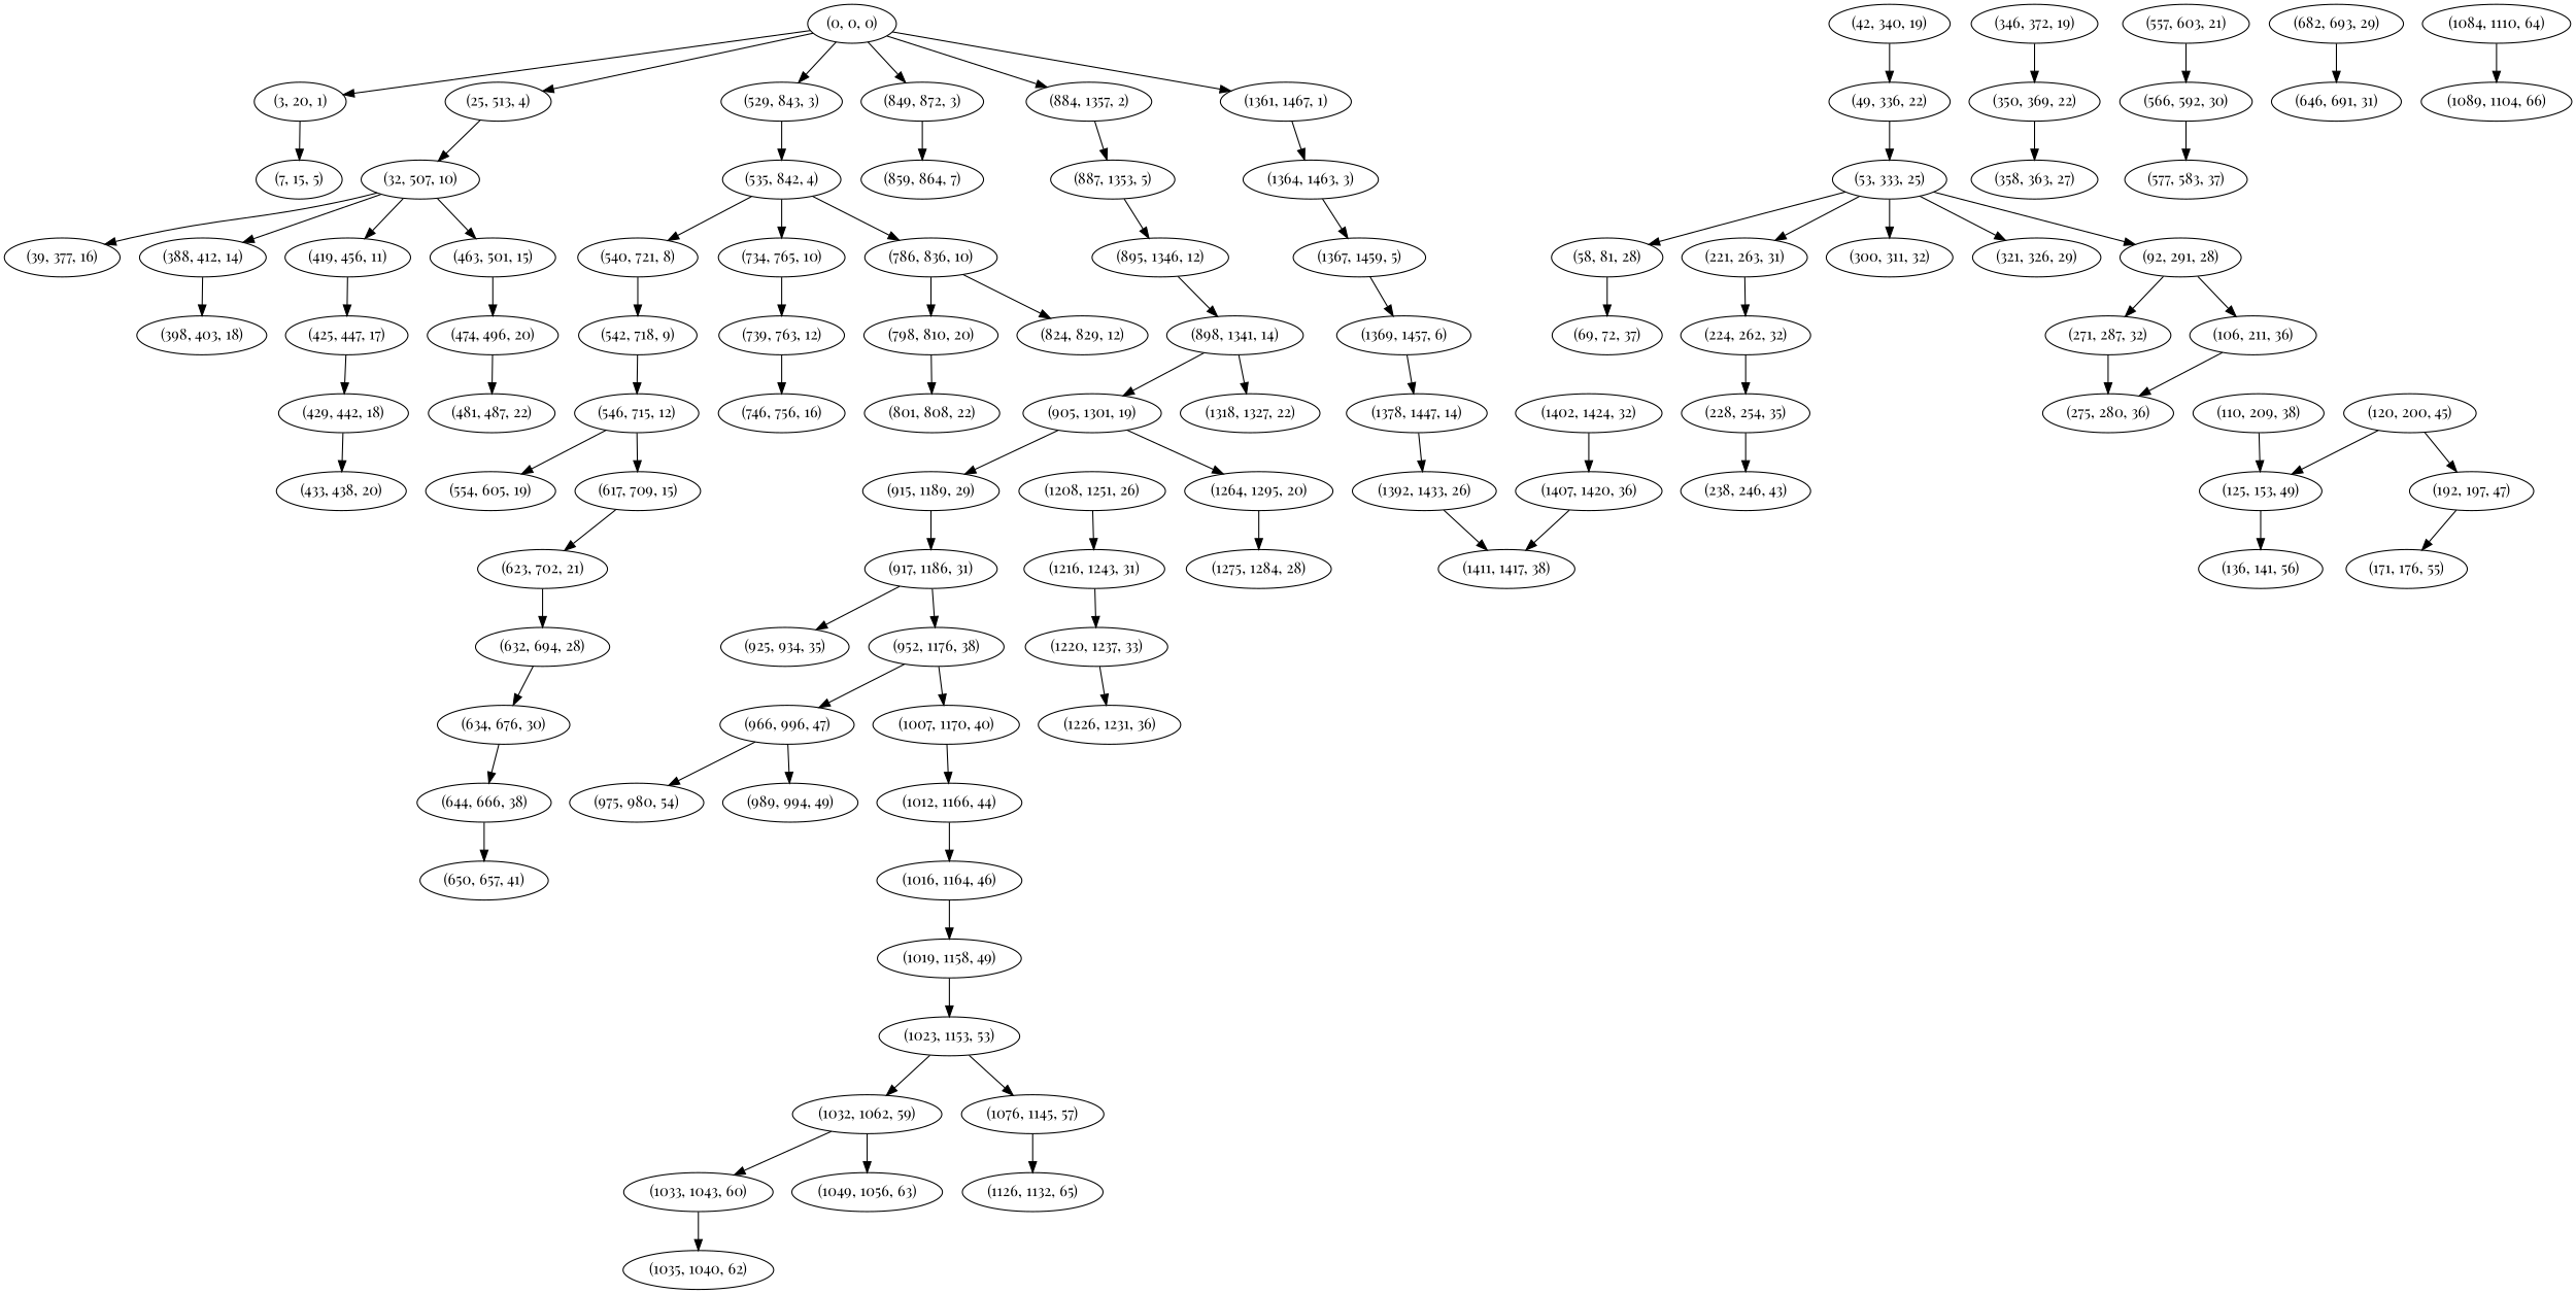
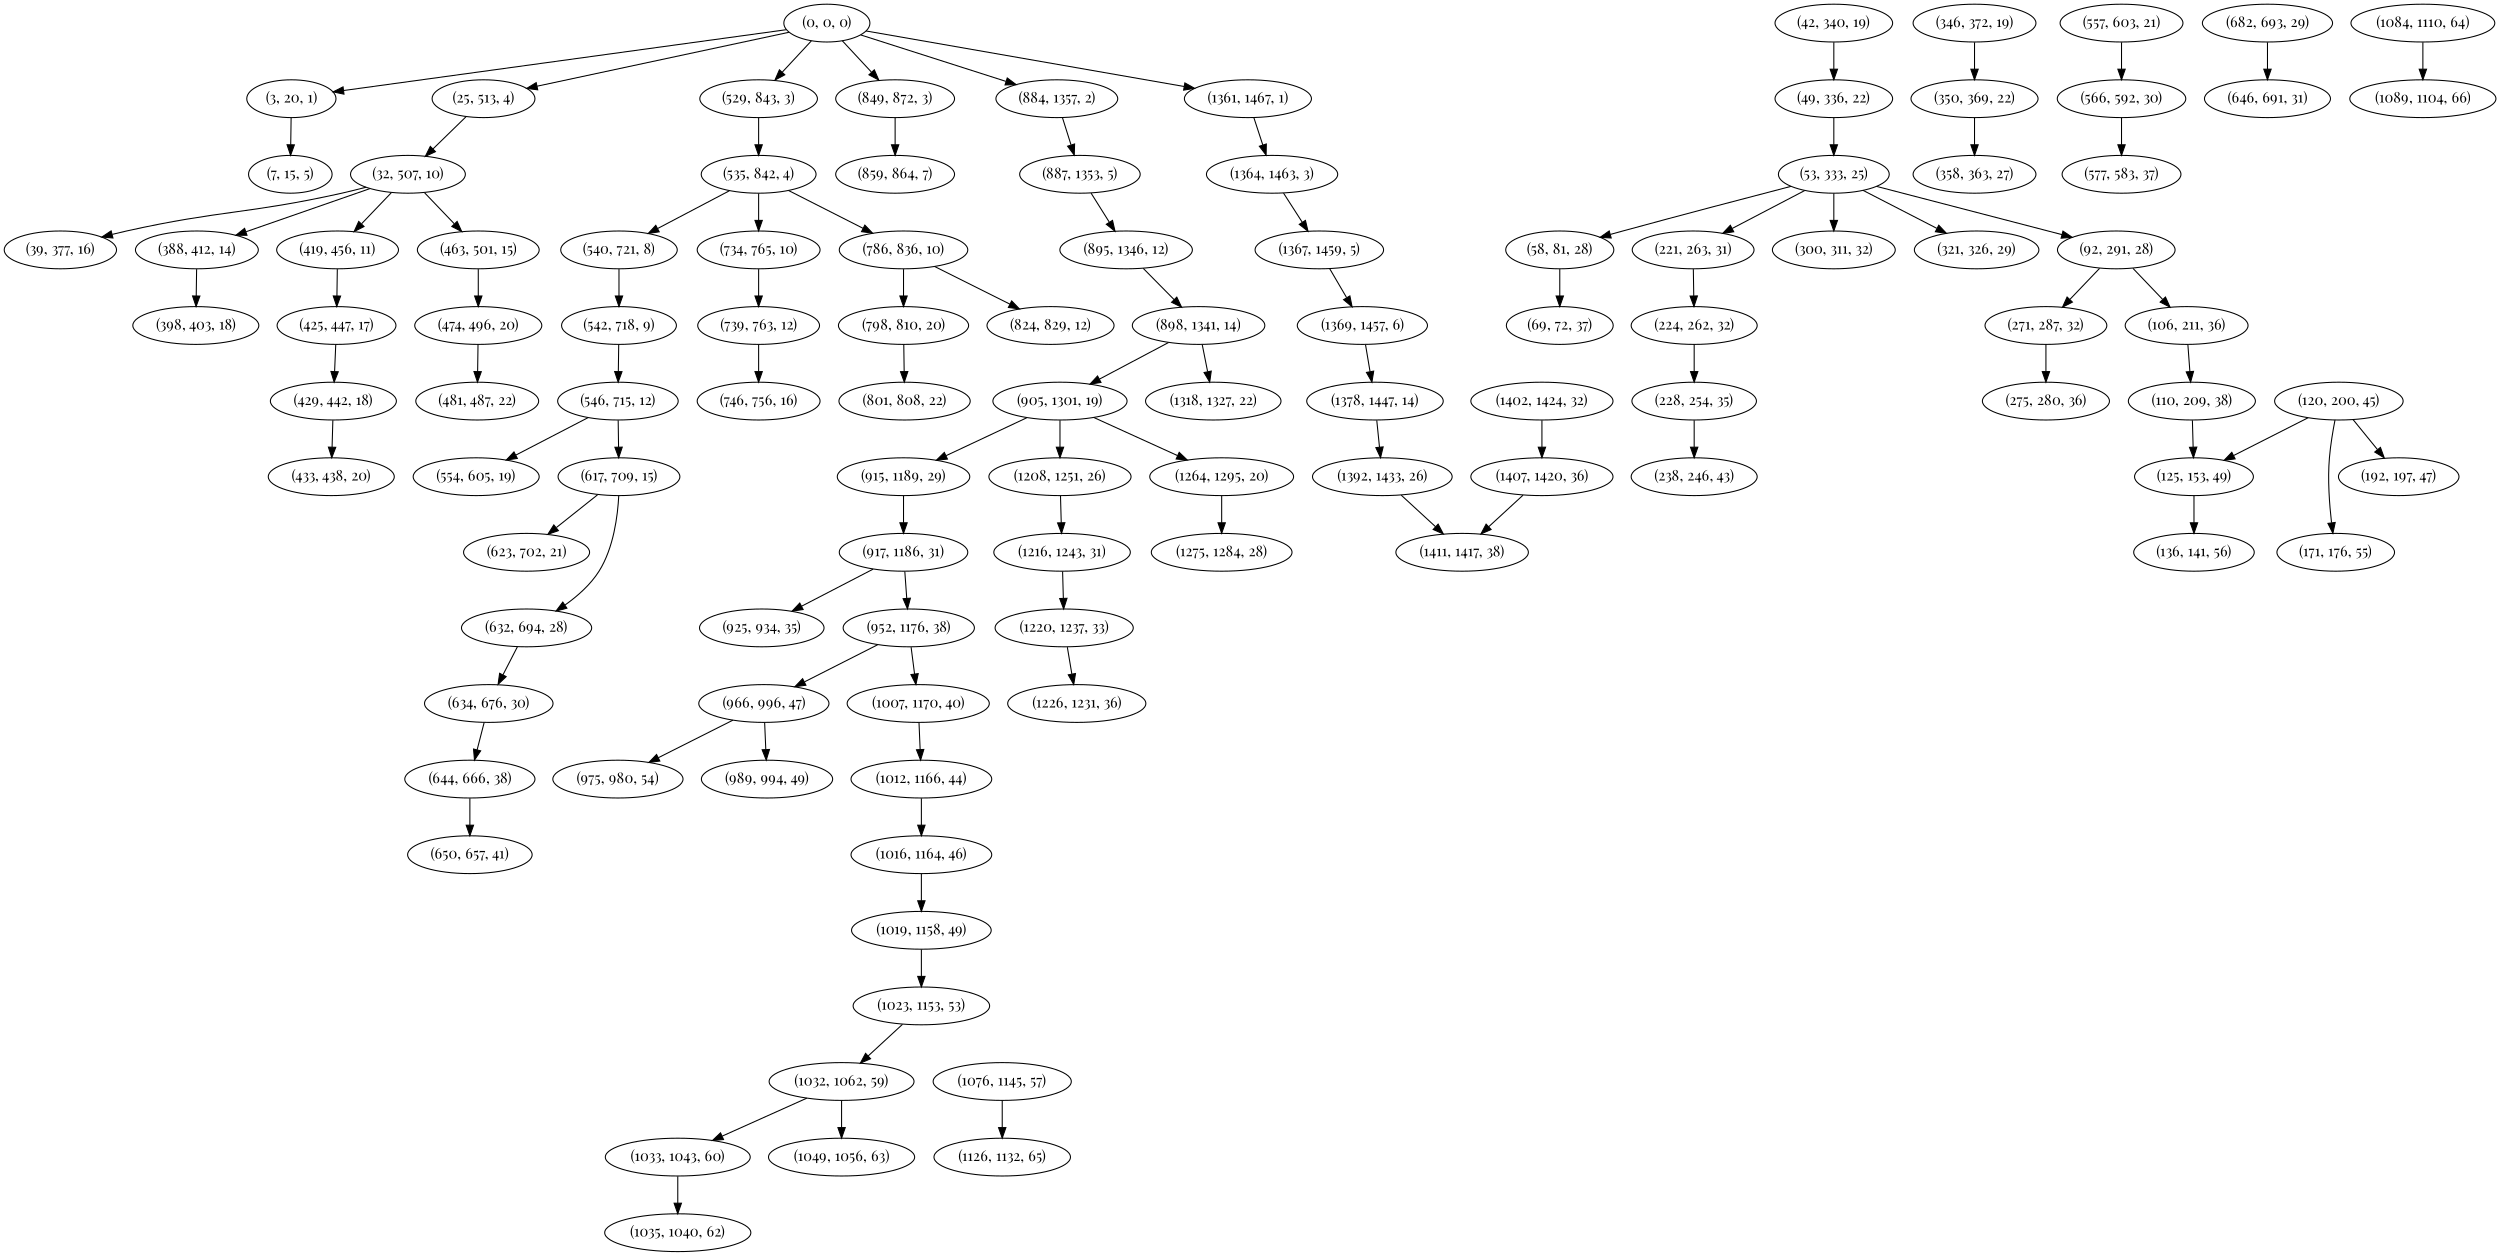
  digraph {
    fontname="Playfair Display"
    node [fontname="Playfair Display"]
    edge [fontname="Playfair Display"]
    "(0, 0, 0)"
    "(3, 20, 1)"
    "(25, 513, 4)"
    "(529, 843, 3)"
    "(849, 872, 3)"
    "(884, 1357, 2)"
    "(1361, 1467, 1)"
    "(7, 15, 5)"
    "(32, 507, 10)"
    "(535, 842, 4)"
    "(859, 864, 7)"
    "(887, 1353, 5)"
    "(1364, 1463, 3)"
    "(39, 377, 16)"
    "(388, 412, 14)"
    "(419, 456, 11)"
    "(463, 501, 15)"
    "(398, 403, 18)"
    "(425, 447, 17)"
    "(474, 496, 20)"
    "(42, 340, 19)"
    "(49, 336, 22)"
    "(346, 372, 19)"
    "(350, 369, 22)"
    "(53, 333, 25)"
    "(58, 81, 28)"
    "(92, 291, 28)"
    n28 [label="(300, 311, 32)"]
    "(321, 326, 29)"
    "(221, 263, 31)"
    "(69, 72, 37)"
    "(106, 211, 36)"
    "(271, 287, 32)"
    "(110, 209, 38)"
    "(224, 262, 32)"
    "(275, 280, 36)"
    "(125, 153, 49)"
    "(120, 200, 45)"
    "(171, 176, 55)"
    "(192, 197, 47)"
    "(136, 141, 56)"
    "(228, 254, 35)"
    "(238, 246, 43)"
    "(358, 363, 27)"
    "(429, 442, 18)"
    "(433, 438, 20)"
    "(481, 487, 22)"
    "(540, 721, 8)"
    "(734, 765, 10)"
    "(786, 836, 10)"
    "(542, 718, 9)"
    "(739, 763, 12)"
    "(798, 810, 20)"
    "(824, 829, 12)"
    "(546, 715, 12)"
    "(554, 605, 19)"
    "(617, 709, 15)"
    "(623, 702, 21)"
    "(557, 603, 21)"
    "(566, 592, 30)"
    "(577, 583, 37)"
    "(632, 694, 28)"
    "(634, 676, 30)"
    "(644, 666, 38)"
    n65 [label="(646, 691, 31)"]
    "(682, 693, 29)"
    "(650, 657, 41)"
    "(746, 756, 16)"
    "(801, 808, 22)"
    "(895, 1346, 12)"
    "(898, 1341, 14)"
    "(905, 1301, 19)"
    "(1318, 1327, 22)"
    "(915, 1189, 29)"
    "(1208, 1251, 26)"
    "(1264, 1295, 20)"
    "(917, 1186, 31)"
    "(1216, 1243, 31)"
    "(1275, 1284, 28)"
    "(925, 934, 35)"
    "(952, 1176, 38)"
    "(966, 996, 47)"
    "(1007, 1170, 40)"
    "(975, 980, 54)"
    "(989, 994, 49)"
    "(1012, 1166, 44)"
    "(1016, 1164, 46)"
    "(1019, 1158, 49)"
    "(1023, 1153, 53)"
    "(1032, 1062, 59)"
    "(1076, 1145, 57)"
    "(1033, 1043, 60)"
    "(1049, 1056, 63)"
    "(1126, 1132, 65)"
    "(1035, 1040, 62)"
    "(1084, 1110, 64)"
    "(1089, 1104, 66)"
    "(1220, 1237, 33)"
    "(1226, 1231, 36)"
    "(1367, 1459, 5)"
    "(1369, 1457, 6)"
    "(1378, 1447, 14)"
    "(1392, 1433, 26)"
    "(1411, 1417, 38)"
    "(1402, 1424, 32)"
    "(1407, 1420, 36)"
    "(0, 0, 0)" -> "(3, 20, 1)"
    "(0, 0, 0)" -> "(25, 513, 4)"
    "(0, 0, 0)" -> "(529, 843, 3)"
    "(0, 0, 0)" -> "(849, 872, 3)"
    "(0, 0, 0)" -> "(884, 1357, 2)"
    "(0, 0, 0)" -> "(1361, 1467, 1)"
    "(3, 20, 1)" -> "(7, 15, 5)"
    "(25, 513, 4)" -> "(32, 507, 10)"
    "(529, 843, 3)" -> "(535, 842, 4)"
    "(849, 872, 3)" -> "(859, 864, 7)"
    "(884, 1357, 2)" -> "(887, 1353, 5)"
    "(1361, 1467, 1)" -> "(1364, 1463, 3)"
    "(32, 507, 10)" -> "(39, 377, 16)"
    "(32, 507, 10)" -> "(388, 412, 14)"
    "(32, 507, 10)" -> "(419, 456, 11)"
    "(32, 507, 10)" -> "(463, 501, 15)"
    "(535, 842, 4)" -> "(540, 721, 8)"
    "(535, 842, 4)" -> "(734, 765, 10)"
    "(535, 842, 4)" -> "(786, 836, 10)"
    "(887, 1353, 5)" -> "(895, 1346, 12)"
    "(1364, 1463, 3)" -> "(1367, 1459, 5)"
    "(388, 412, 14)" -> "(398, 403, 18)"
    "(419, 456, 11)" -> "(425, 447, 17)"
    "(463, 501, 15)" -> "(474, 496, 20)"
    "(425, 447, 17)" -> "(429, 442, 18)"
    "(474, 496, 20)" -> "(481, 487, 22)"
    "(42, 340, 19)" -> "(49, 336, 22)"
    "(49, 336, 22)" -> "(53, 333, 25)"
    "(346, 372, 19)" -> "(350, 369, 22)"
    "(350, 369, 22)" -> "(358, 363, 27)"
    "(53, 333, 25)" -> "(58, 81, 28)"
    "(53, 333, 25)" -> "(92, 291, 28)"
    "(53, 333, 25)" -> n28
    "(53, 333, 25)" -> "(321, 326, 29)"
    "(53, 333, 25)" -> "(221, 263, 31)"
    "(58, 81, 28)" -> "(69, 72, 37)"
    "(92, 291, 28)" -> "(106, 211, 36)"
    "(92, 291, 28)" -> "(271, 287, 32)"
    "(221, 263, 31)" -> "(224, 262, 32)"
-   "(106, 211, 36)" -> "(275, 280, 36)"
+   "(106, 211, 36)" -> "(110, 209, 38)"
    "(271, 287, 32)" -> "(275, 280, 36)"
    "(110, 209, 38)" -> "(125, 153, 49)"
    "(224, 262, 32)" -> "(228, 254, 35)"
    "(125, 153, 49)" -> "(136, 141, 56)"
    "(120, 200, 45)" -> "(125, 153, 49)"
-   "(192, 197, 47)" -> "(171, 176, 55)"
+   "(120, 200, 45)" -> "(171, 176, 55)"
    "(120, 200, 45)" -> "(192, 197, 47)"
    "(228, 254, 35)" -> "(238, 246, 43)"
    "(429, 442, 18)" -> "(433, 438, 20)"
    "(540, 721, 8)" -> "(542, 718, 9)"
    "(734, 765, 10)" -> "(739, 763, 12)"
    "(786, 836, 10)" -> "(798, 810, 20)"
    "(786, 836, 10)" -> "(824, 829, 12)"
    "(542, 718, 9)" -> "(546, 715, 12)"
    "(739, 763, 12)" -> "(746, 756, 16)"
    "(798, 810, 20)" -> "(801, 808, 22)"
    "(546, 715, 12)" -> "(554, 605, 19)"
    "(546, 715, 12)" -> "(617, 709, 15)"
    "(617, 709, 15)" -> "(623, 702, 21)"
-   "(623, 702, 21)" -> "(632, 694, 28)"
+   "(617, 709, 15)" -> "(632, 694, 28)"
    "(557, 603, 21)" -> "(566, 592, 30)"
    "(566, 592, 30)" -> "(577, 583, 37)"
    "(632, 694, 28)" -> "(634, 676, 30)"
    "(634, 676, 30)" -> "(644, 666, 38)"
    "(644, 666, 38)" -> "(650, 657, 41)"
    "(682, 693, 29)" -> n65
    "(895, 1346, 12)" -> "(898, 1341, 14)"
    "(898, 1341, 14)" -> "(905, 1301, 19)"
    "(898, 1341, 14)" -> "(1318, 1327, 22)"
    "(905, 1301, 19)" -> "(915, 1189, 29)"
+   "(905, 1301, 19)" -> "(1208, 1251, 26)"
    "(905, 1301, 19)" -> "(1264, 1295, 20)"
    "(915, 1189, 29)" -> "(917, 1186, 31)"
    "(1208, 1251, 26)" -> "(1216, 1243, 31)"
    "(1264, 1295, 20)" -> "(1275, 1284, 28)"
    "(917, 1186, 31)" -> "(925, 934, 35)"
    "(917, 1186, 31)" -> "(952, 1176, 38)"
    "(1216, 1243, 31)" -> "(1220, 1237, 33)"
    "(952, 1176, 38)" -> "(966, 996, 47)"
    "(952, 1176, 38)" -> "(1007, 1170, 40)"
    "(966, 996, 47)" -> "(975, 980, 54)"
    "(966, 996, 47)" -> "(989, 994, 49)"
    "(1007, 1170, 40)" -> "(1012, 1166, 44)"
    "(1012, 1166, 44)" -> "(1016, 1164, 46)"
    "(1016, 1164, 46)" -> "(1019, 1158, 49)"
    "(1019, 1158, 49)" -> "(1023, 1153, 53)"
    "(1023, 1153, 53)" -> "(1032, 1062, 59)"
-   "(1023, 1153, 53)" -> "(1076, 1145, 57)"
    "(1032, 1062, 59)" -> "(1033, 1043, 60)"
    "(1032, 1062, 59)" -> "(1049, 1056, 63)"
    "(1076, 1145, 57)" -> "(1126, 1132, 65)"
    "(1033, 1043, 60)" -> "(1035, 1040, 62)"
    "(1084, 1110, 64)" -> "(1089, 1104, 66)"
    "(1220, 1237, 33)" -> "(1226, 1231, 36)"
    "(1367, 1459, 5)" -> "(1369, 1457, 6)"
    "(1369, 1457, 6)" -> "(1378, 1447, 14)"
    "(1378, 1447, 14)" -> "(1392, 1433, 26)"
    "(1392, 1433, 26)" -> "(1411, 1417, 38)"
    "(1402, 1424, 32)" -> "(1407, 1420, 36)"
    "(1407, 1420, 36)" -> "(1411, 1417, 38)"
  }
